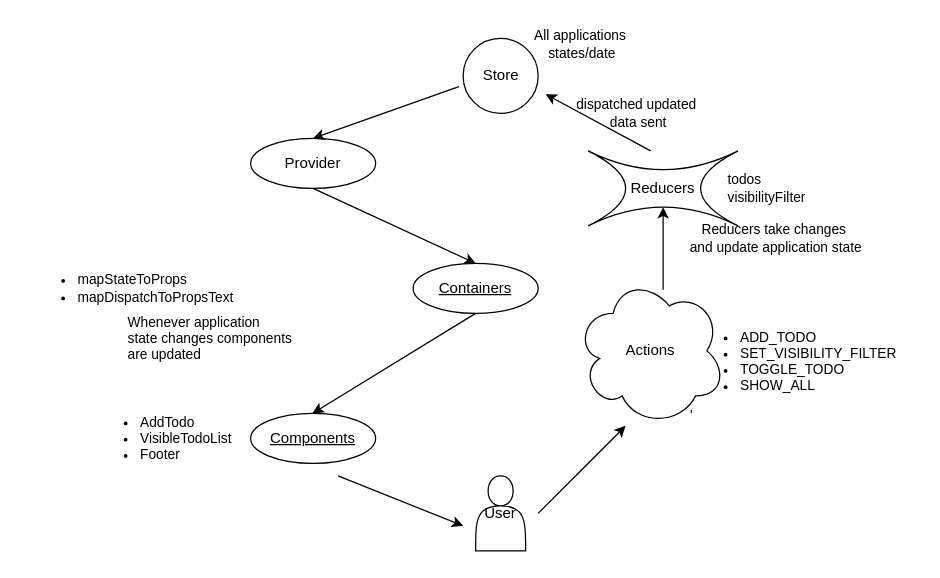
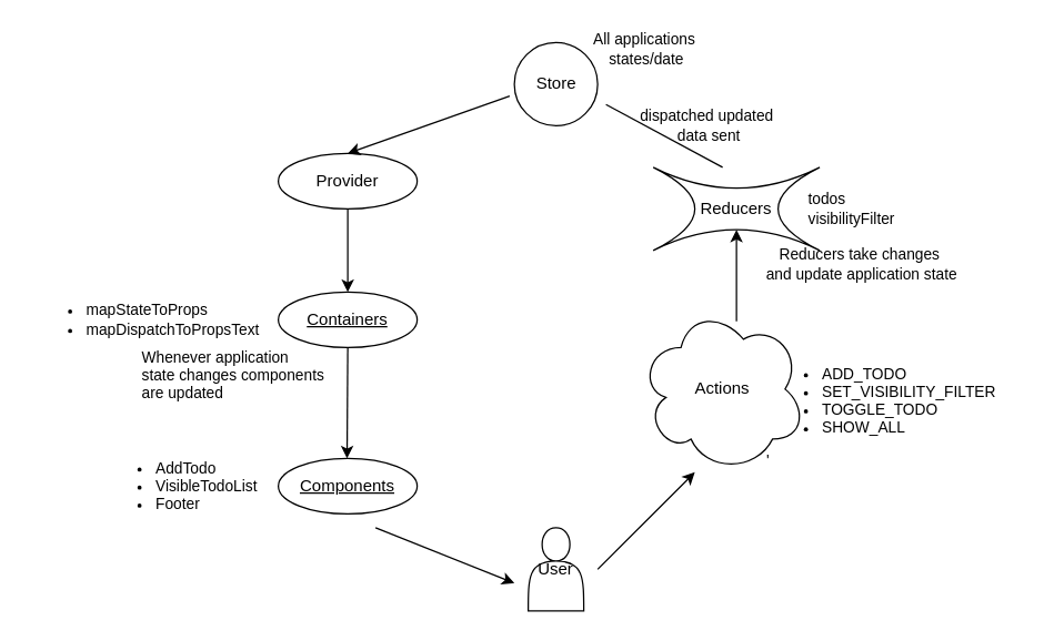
  <mxCell id="0" />
  <mxCell id="1" parent="0" />
  <mxCell id="2" value="Provider" parent="1" vertex="1" style="ellipse;arcSize=10;whiteSpace=wrap;html=1;align=center;"><mxGeometry as="geometry" height="40" width="100" y="110" x="200" /></mxCell>
- <mxCell id="3" value="Containers" parent="1" vertex="1" style="ellipse;whiteSpace=wrap;html=1;align=center;fontStyle=4;"><mxGeometry x="330" y="210" as="geometry" height="40" width="100" /></mxCell>
+ <mxCell id="3" value="Containers" parent="1" vertex="1" style="ellipse;whiteSpace=wrap;html=1;align=center;fontStyle=4;"><mxGeometry as="geometry" height="40" width="100" y="210" x="200" /></mxCell>
  <mxCell id="4" value="Components" parent="1" vertex="1" style="ellipse;whiteSpace=wrap;html=1;align=center;fontStyle=4;"><mxGeometry as="geometry" height="40" width="100" y="330" x="200" /></mxCell>
  <mxCell id="5" value="Actions" parent="1" vertex="1" style="shape=cloud;whiteSpace=wrap;html=1;"><mxGeometry as="geometry" height="120" width="120" y="220" x="460" /></mxCell>
  <mxCell id="6" value="Store" parent="1" vertex="1" style="shape=ellipse;html=1;dashed=0;whitespace=wrap;aspect=fixed;perimeter=ellipsePerimeter;"><mxGeometry as="geometry" height="60" width="60" y="30" x="370" /></mxCell>
  <mxCell id="7" value="User" parent="1" vertex="1" style="shape=actor;whiteSpace=wrap;html=1;"><mxGeometry as="geometry" height="60" width="40" y="380" x="380" /></mxCell>
  <mxCell id="8" value="Reducers" parent="1" vertex="1" style="shape=switch;whiteSpace=wrap;html=1;"><mxGeometry as="geometry" height="60" width="120" y="120" x="470" /></mxCell>
- <mxCell id="9" value="" parent="1" style="endArrow=classic;html=1;entryX=1.1;entryY=0.744;entryDx=0;entryDy=0;entryPerimeter=0;" target="6" source="8" edge="1"><mxGeometry as="geometry" height="50" width="50" relative="1"><mxPoint as="sourcePoint" y="100" x="480" /><mxPoint as="targetPoint" y="50" x="530" /><Array as="points"><mxPoint y="120" x="520" /></Array></mxGeometry></mxCell>
+ <mxCell id="9" value="" parent="1" style="endArrow=none;html=1;entryX=1.1;entryY=0.744;entryDx=0;entryDy=0;entryPerimeter=0;" target="6" source="8" edge="1"><mxGeometry as="geometry" height="50" width="50" relative="1"><mxPoint as="sourcePoint" y="100" x="480" /><mxPoint as="targetPoint" y="50" x="530" /><Array as="points"><mxPoint y="120" x="520" /></Array></mxGeometry></mxCell>
  <mxCell id="10" value="" parent="1" style="endArrow=classic;html=1;exitX=-0.056;exitY=0.644;exitDx=0;exitDy=0;exitPerimeter=0;entryX=0.5;entryY=0;entryDx=0;entryDy=0;" target="2" source="6" edge="1"><mxGeometry as="geometry" height="50" width="50" relative="1"><mxPoint as="sourcePoint" y="110" x="270" /><mxPoint as="targetPoint" y="90" x="260" /></mxGeometry></mxCell>
  <mxCell id="11" value="" parent="1" style="endArrow=classic;html=1;exitX=0.5;exitY=1;exitDx=0;exitDy=0;entryX=0.5;entryY=0;entryDx=0;entryDy=0;" target="3" source="2" edge="1"><mxGeometry as="geometry" height="50" width="50" relative="1"><mxPoint as="sourcePoint" y="160" x="235" /><mxPoint as="targetPoint" y="203" x="240" /><Array as="points" /></mxGeometry></mxCell>
  <mxCell id="12" value="" parent="1" style="endArrow=classic;html=1;exitX=0.5;exitY=1;exitDx=0;exitDy=0;" source="3" edge="1"><mxGeometry as="geometry" height="50" width="50" relative="1"><mxPoint as="sourcePoint" y="295" x="250" /><mxPoint as="targetPoint" y="330" x="249.5" /></mxGeometry></mxCell>
  <mxCell id="13" value="" parent="1" style="endArrow=classic;html=1;entryX=0.5;entryY=0.75;entryDx=0;entryDy=0;entryPerimeter=0;" target="8" edge="1"><mxGeometry as="geometry" height="50" width="50" relative="1"><mxPoint as="sourcePoint" y="231" x="530" /><mxPoint as="targetPoint" y="180" x="532" /></mxGeometry></mxCell>
  <mxCell id="14" value="" parent="1" style="endArrow=classic;html=1;" edge="1"><mxGeometry as="geometry" height="50" width="50" relative="1"><mxPoint as="sourcePoint" y="410" x="430" /><mxPoint as="targetPoint" y="340" x="500" /></mxGeometry></mxCell>
  <mxCell id="15" value="" parent="1" style="endArrow=classic;html=1;" edge="1"><mxGeometry as="geometry" height="50" width="50" relative="1"><mxPoint as="sourcePoint" y="380" x="270" /><mxPoint as="targetPoint" y="420" x="370" /></mxGeometry></mxCell>
  <mxCell id="16" value="&lt;ul style=&quot;font-size: 11px;&quot;&gt;&lt;li style=&quot;font-size: 11px;&quot;&gt;ADD_TODO&lt;/li&gt;&lt;li style=&quot;font-size: 11px;&quot;&gt;SET_VISIBILITY_FILTER&lt;/li&gt;&lt;li style=&quot;font-size: 11px;&quot;&gt;TOGGLE_TODO&lt;/li&gt;&lt;li style=&quot;font-size: 11px;&quot;&gt;SHOW_ALL&lt;br style=&quot;font-size: 11px;&quot;&gt;&lt;/li&gt;&lt;/ul&gt;&lt;div style=&quot;font-size: 11px;&quot;&gt;'&lt;br style=&quot;font-size: 11px;&quot;&gt;&lt;/div&gt;" parent="1" vertex="1" style="text;html=1;align=left;verticalAlign=middle;resizable=0;points=[];autosize=1;fontSize=11;"><mxGeometry as="geometry" height="90" width="180" y="250" x="550" /></mxCell>
  <mxCell id="17" value="&lt;div style=&quot;font-size: 11px;&quot;&gt;todos&lt;/div&gt;&lt;div style=&quot;font-size: 11px;&quot;&gt;visibilityFilter&lt;br style=&quot;font-size: 11px;&quot;&gt;&lt;/div&gt;" parent="1" vertex="1" style="text;html=1;align=left;verticalAlign=middle;resizable=0;points=[];autosize=1;fontSize=11;"><mxGeometry as="geometry" height="30" width="80" y="135" x="580" /></mxCell>
  <mxCell id="18" value="&lt;ul&gt;&lt;li&gt;mapStateToProps&lt;/li&gt;&lt;li&gt;mapDispatchToPropsText&lt;/li&gt;&lt;/ul&gt;" parent="1" vertex="1" style="text;html=1;align=left;verticalAlign=middle;resizable=0;points=[];autosize=1;fontSize=11;"><mxGeometry as="geometry" height="50" width="180" y="205" x="20" /></mxCell>
  <mxCell id="19" value="&lt;ul&gt;&lt;li&gt;AddTodo&lt;br&gt;&lt;/li&gt;&lt;li&gt;VisibleTodoList&lt;br&gt;&lt;/li&gt;&lt;li&gt;Footer&lt;/li&gt;&lt;/ul&gt;" parent="1" vertex="1" style="text;html=1;align=left;verticalAlign=middle;resizable=0;points=[];autosize=1;fontSize=11;"><mxGeometry as="geometry" height="70" width="130" y="315" x="70" /></mxCell>
  <mxCell id="20" value="All applications&amp;nbsp;&lt;br&gt;states/date" parent="1" vertex="1" style="text;html=1;align=center;verticalAlign=middle;resizable=0;points=[];autosize=1;fontSize=11;"><mxGeometry as="geometry" height="30" width="90" y="20" x="420" /></mxCell>
  <mxCell id="21" value="dispatched updated&amp;nbsp;&lt;br&gt;data sent" parent="1" vertex="1" style="text;html=1;align=center;verticalAlign=middle;resizable=0;points=[];autosize=1;fontSize=11;"><mxGeometry as="geometry" height="30" width="110" y="75" x="455" /></mxCell>
  <mxCell id="22" value="Reducers take changes&amp;nbsp;&lt;br&gt;and update application state" parent="1" vertex="1" style="text;html=1;align=center;verticalAlign=middle;resizable=0;points=[];autosize=1;fontSize=11;"><mxGeometry as="geometry" height="30" width="150" y="175" x="545" /></mxCell>
  <mxCell id="23" value="Whenever application&amp;nbsp;&lt;br&gt;state changes components&amp;nbsp;&lt;br&gt;are updated" parent="1" vertex="1" style="text;html=1;align=left;verticalAlign=middle;resizable=0;points=[];autosize=1;fontSize=11;"><mxGeometry as="geometry" height="40" width="150" y="250" x="100" /></mxCell>
